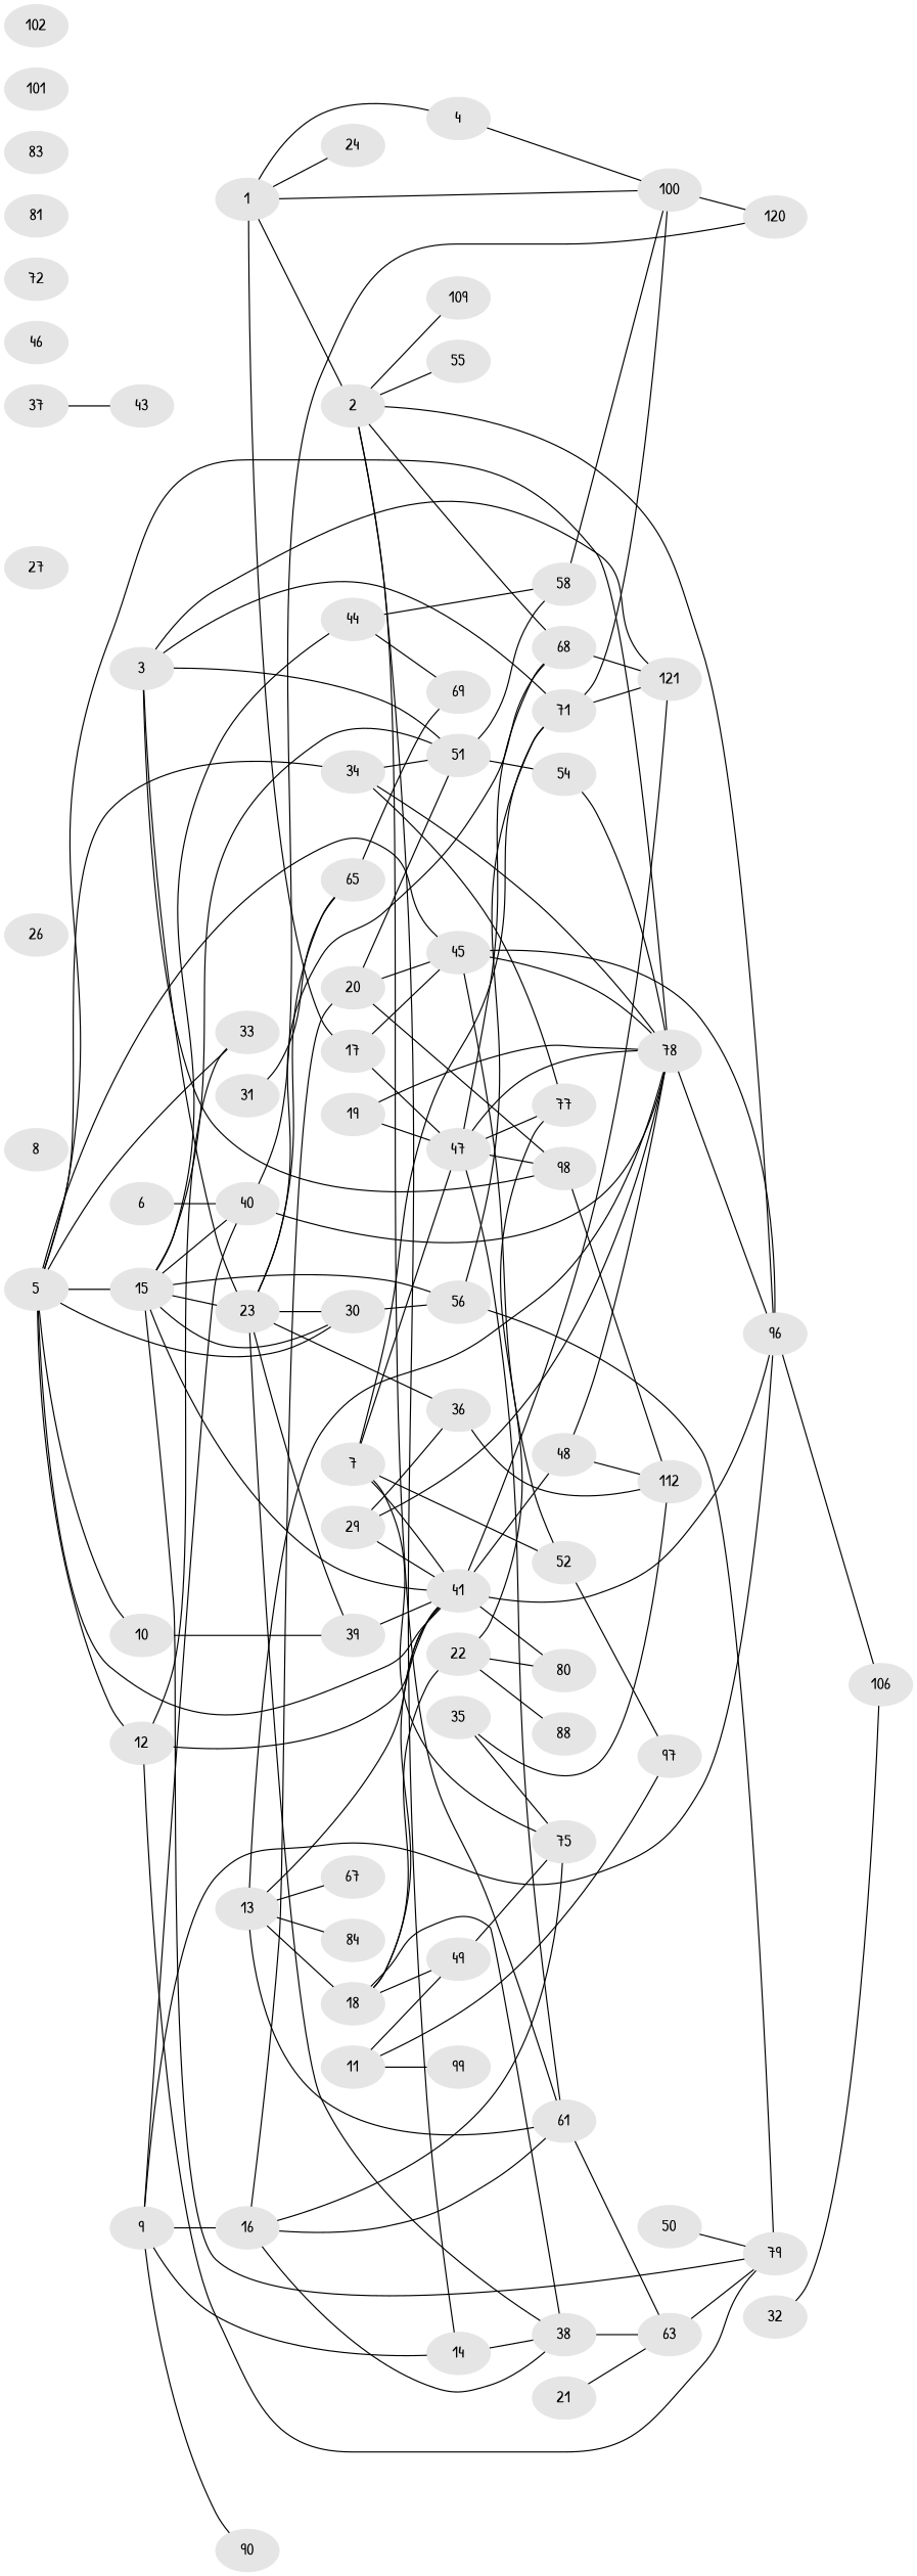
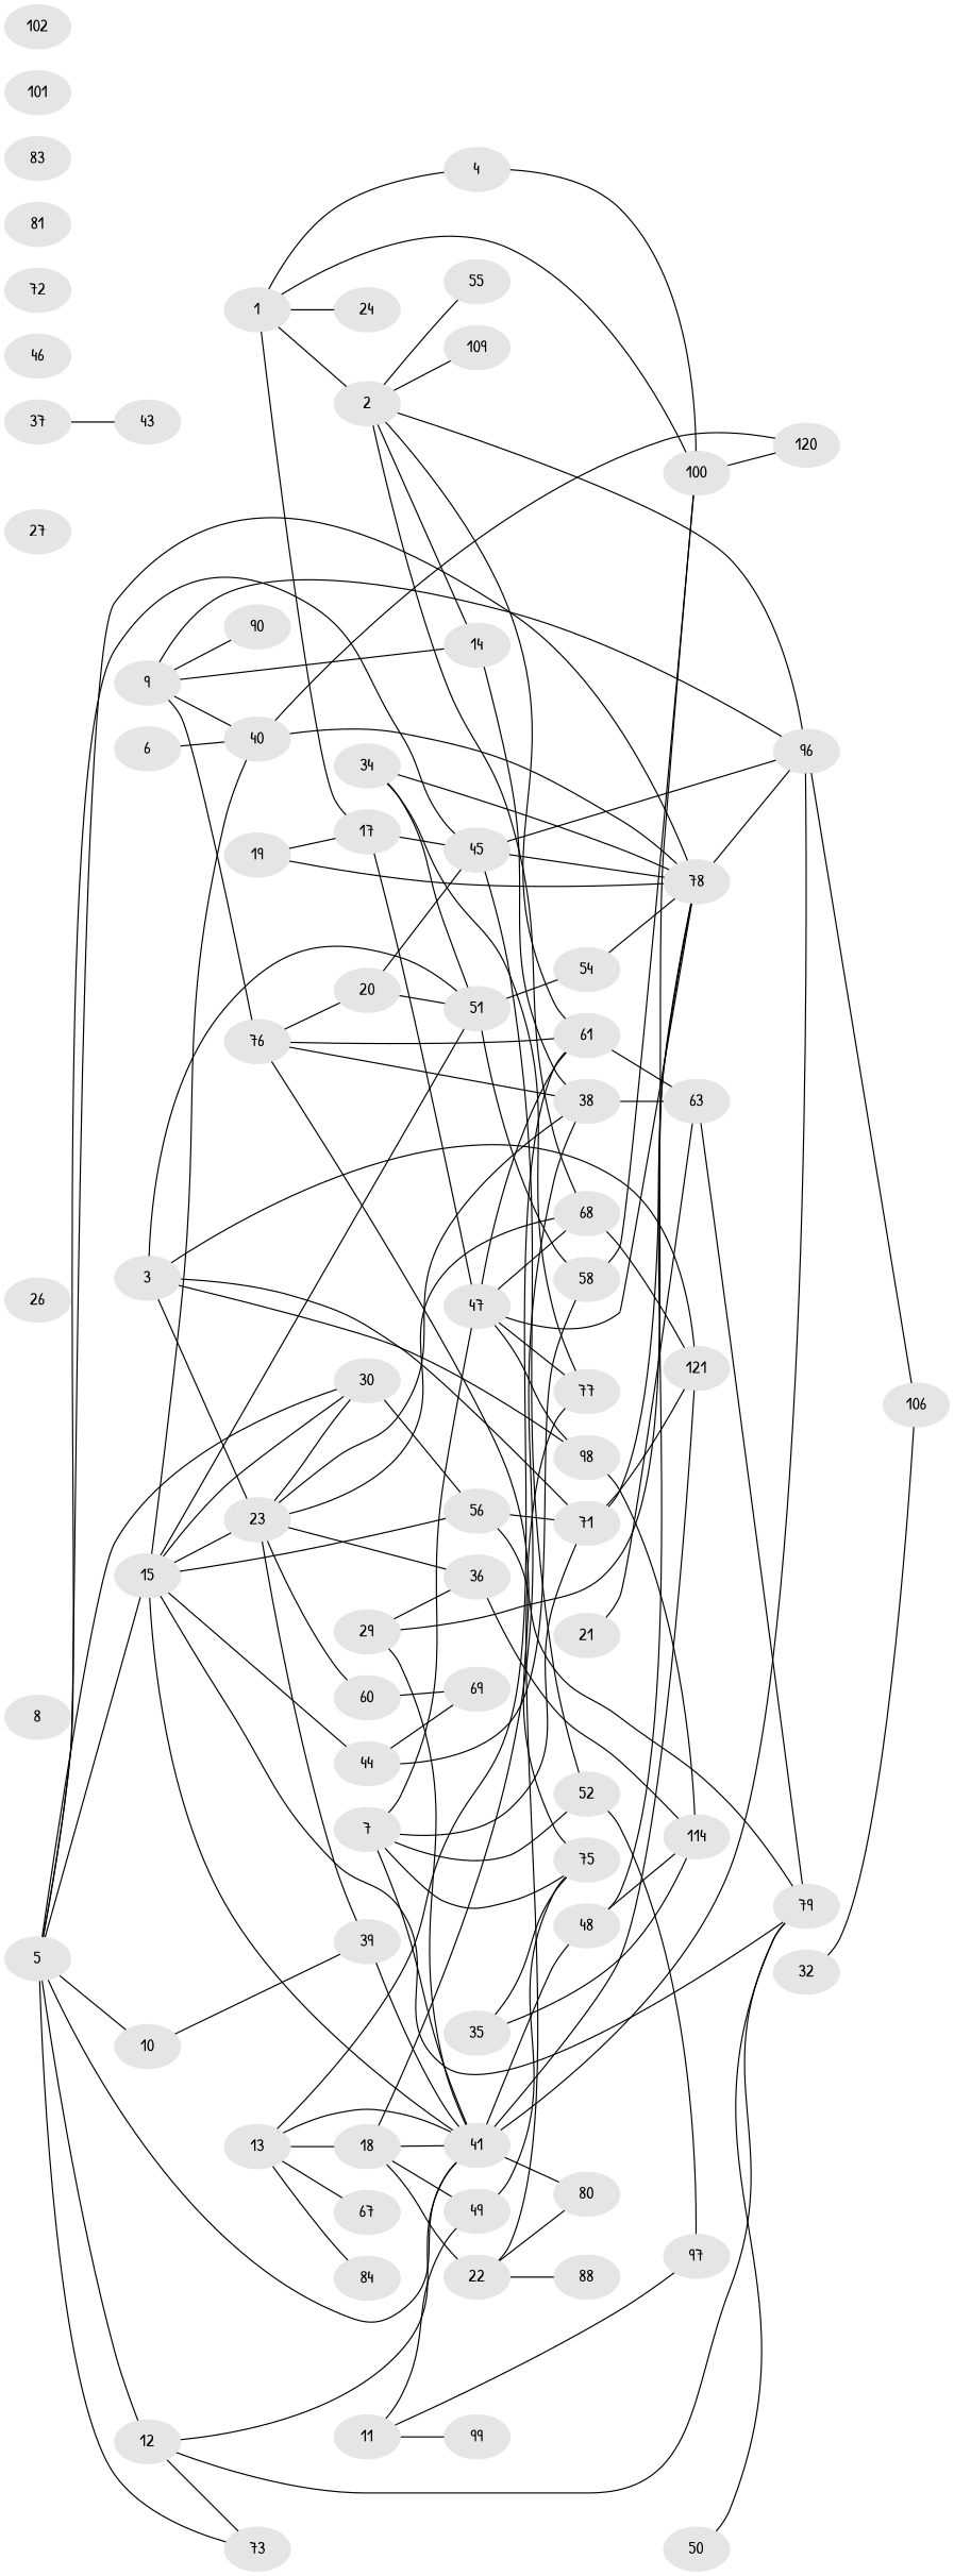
  graph {
    fontname="Patrick Hand"
    rankdir=LR
    node [color=gray90 fontname="Patrick Hand" style=filled]
    edge [fontname="Patrick Hand"]
    1 [super="+107"]
    2 [super="+53"]
    4 [super="+122"]
    17 [super="+125"]
    24
    100 [super="+103"]
    14 [super="+64"]
    55
    61
    68
    96 [super="+104"]
    109
    45 [super="+65"]
    47 [super="+126"]
    120
    38 [super="+105"]
    63 [super="+70"]
    121
    106
    3 [super="+42"]
    23 [super="+94"]
    51 [super="+114"]
    71 [super="+115"]
    98 [super="+118"]
    30
    39 [super="+123"]
    36
-   60 [label=65]
+   60
    58 [super="+89"]
    54
-   112
+   112 [label=114]
    5 [super="+110"]
    10 [super="+87"]
    12 [super="+82"]
    15 [super="+25"]
-   33
+   33 [label=73]
    34
    41 [super="+116"]
    78 [super="+95"]
    79 [super="+111"]
    40 [super="+93"]
    44
    56 [super="+124"]
    77
    80
    48 [super="+113"]
    52 [super="+84"]
    6 [super="+92"]
    7 [super="+85"]
    75
    97
    8 [super="+119"]
    9 [super="+91"]
-   16 [super="+50"]
+   16 [super="+50" label=76]
    90
    20 [super="+76"]
    11 [super="+28"]
    49 [super="+108"]
    99
    13 [super="+66"]
    18 [super="+62"]
    67
    n63 [label=84]
    22 [super="+86"]
    69
    88
    19
    21
    26
    27
    29
-   31
    32 [super="+57"]
    35 [super="+73"]
    37 [super="+117"]
    43
    46
    n78 [label=50]
    72
    81
    83
    101
    102
    1 -- 2
    1 -- 4
    1 -- 17
    1 -- 24
    1 -- 100
    2 -- 14
    2 -- 55
    2 -- 61
    2 -- 68
    2 -- 96
    2 -- 109
    4 -- 100
    17 -- 45
    17 -- 47
    100 -- 120
    14 -- 38
    61 -- 63
    68 -- 121
    96 -- 106
    45 -- 96
    45 -- 78
    45 -- 52 [weight=2]
    47 -- 61
    47 -- 68
    47 -- 98
    47 -- 78
    47 -- 77
    38 -- 63 [weight=2]
    63 -- 79
    3 -- 121
    3 -- 23
    3 -- 51
    3 -- 71
    3 -- 98
    23 -- 68
    23 -- 38
    23 -- 30
    23 -- 39
    23 -- 36
    23 -- 60
    51 -- 58
    51 -- 54
    71 -- 100 [weight=2]
    71 -- 121
    98 -- 112
    30 -- 56
    39 -- 41
    36 -- 112
    60 -- 69
    58 -- 100
    54 -- 78
    5 -- 45
    5 -- 30
    5 -- 10
    5 -- 12
    5 -- 15
    5 -- 33
-   5 -- 34
    5 -- 41
    5 -- 78
    10 -- 39
    12 -- 33
    12 -- 41
    12 -- 79
    15 -- 23
    15 -- 51
    15 -- 30
    15 -- 41
    15 -- 79
    15 -- 40
    15 -- 44
    15 -- 56
    34 -- 51
    34 -- 78
    34 -- 77
    41 -- 96
    41 -- 121
    41 -- 80
    41 -- 48
    78 -- 96
    40 -- 120
    40 -- 78
    44 -- 58
    44 -- 69
    56 -- 71
    56 -- 79
    48 -- 112
    48 -- 78
    52 -- 97
    6 -- 40
    7 -- 47
    7 -- 71
    7 -- 41
    7 -- 52
    7 -- 75
    9 -- 14
    9 -- 96
    9 -- 40
    9 -- 16 [weight=2]
    9 -- 90
    16 -- 61
    16 -- 38
    16 -- 75
    16 -- 20
    20 -- 45
    20 -- 51 [weight=2]
-   20 -- 98
    11 -- 97
    11 -- 49
    11 -- 99
    49 -- 75
    13 -- 61
    13 -- 41
-   13 -- 78
    13 -- 18
    13 -- 67
    13 -- n63
    18 -- 38
    18 -- 41
    18 -- 49
    18 -- 22
    22 -- 77
    22 -- 80
    22 -- 88
-   19 -- 47
+   19 -- 17
    19 -- 78
    21 -- 63
    29 -- 36
    29 -- 41
    29 -- 78
-   31 -- 60
    32 -- 106
    35 -- 112
    35 -- 75
    37 -- 43
    n78 -- 79
  }
